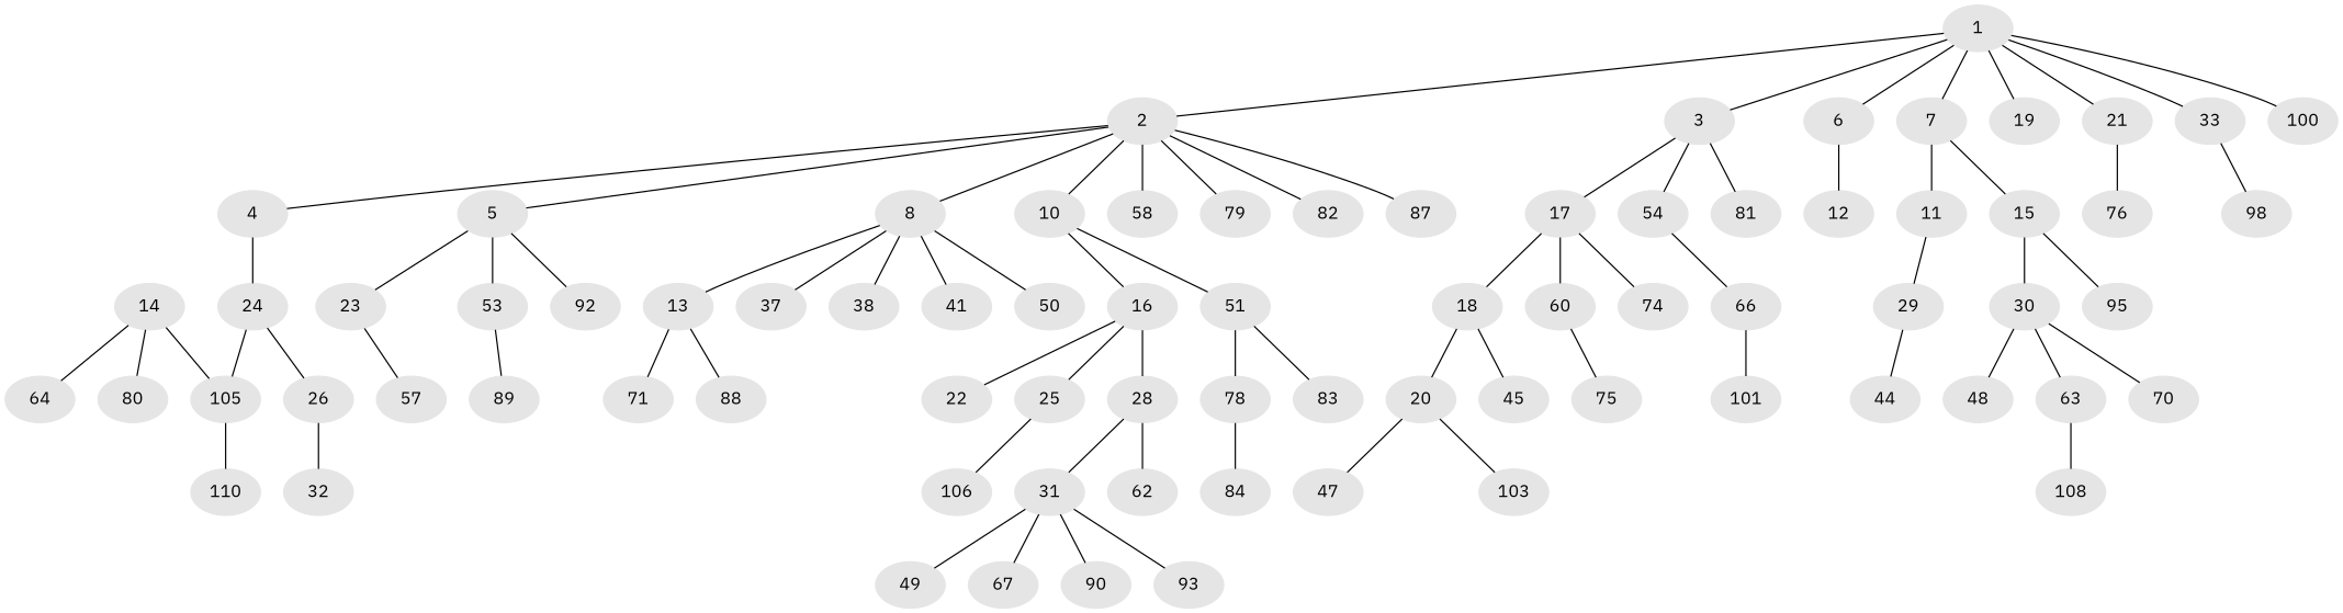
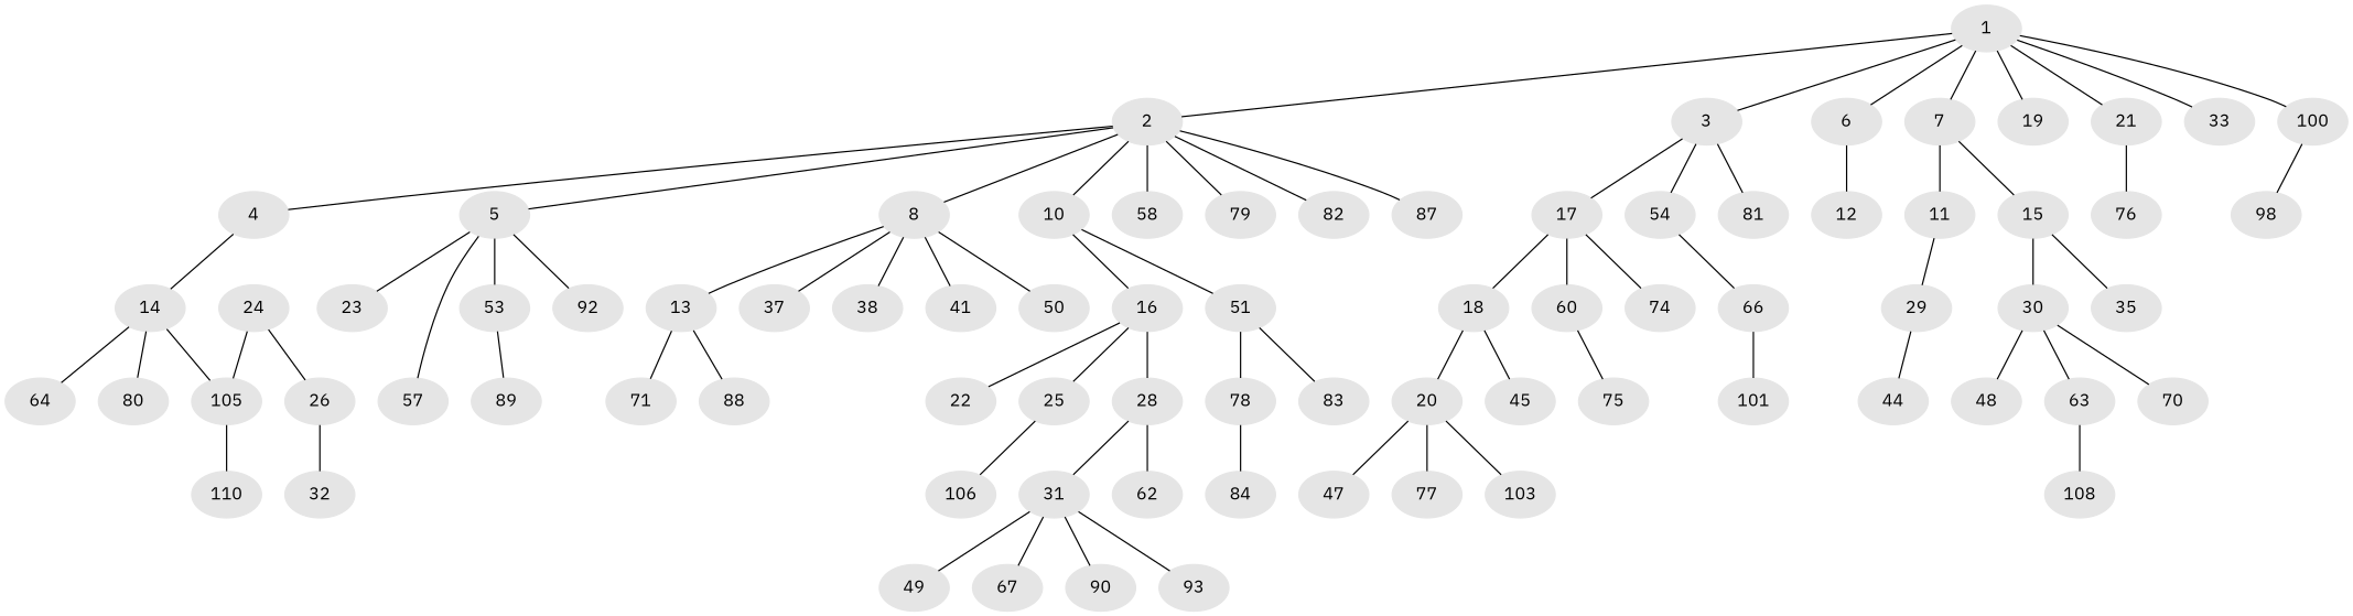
  graph {
    fontname="IBM Plex Sans"
    node [color=gray90 fontname="IBM Plex Sans" style=filled]
    edge [fontname="IBM Plex Sans"]
    1 [super="+36"]
    2 [super="+34"]
    3
    6
    7 [super="+97"]
    19 [super="+73"]
    n7 [label=21]
    33
    100
    4
    5 [super="+68"]
    8 [super="+9"]
    10 [super="+102"]
    58
    79
    82
    87
    17 [super="+42"]
    54
    81 [super="+104"]
    12
    11 [super="+109"]
    15
    76 [super="+94"]
    98 [super="+99"]
    14 [super="+55"]
    23 [super="+56"]
    53
    57
    92
    13 [super="+59"]
    37
    38
    41
    50
    16 [super="+21"]
    51 [super="+61"]
    18 [super="+111"]
    60
    74 [super="+85"]
    66
    64
    80 [super="+86"]
    105
    89
    29 [super="+43"]
    30 [super="+39"]
-   35 [label=95]
+   35
    71
    88
    22 [super="+65"]
    25 [super="+46"]
    28
    78 [super="+96"]
    83
    44
    24 [super="+91"]
    26
    48
    63
    70 [super="+95"]
    106
    31 [super="+40"]
    62
    20 [super="+52"]
    45 [super="+69"]
    75 [super="+107"]
    47
+   77
    103
    32 [super="+72"]
    110
    49
    67
    90
    93
    108
    84
    101
    1 -- 2
    1 -- 3
    1 -- 6
    1 -- 7
    1 -- 19
    1 -- n7
    1 -- 33
    1 -- 100
    2 -- 4
    2 -- 5
    2 -- 8
    2 -- 10
    2 -- 58
    2 -- 79
    2 -- 82
    2 -- 87
    3 -- 17
    3 -- 54
    3 -- 81
    6 -- 12
    7 -- 11
    7 -- 15
    n7 -- 76
-   33 -- 98
-   4 -- 24
+   100 -- 98
+   4 -- 14
    5 -- 23
    5 -- 53
-   23 -- 57
+   5 -- 57
    5 -- 92
    8 -- 13
    8 -- 37
    8 -- 38
    8 -- 41
    8 -- 50
    10 -- 16
    10 -- 51
    17 -- 18
    17 -- 60
    17 -- 74
    54 -- 66
    11 -- 29
    15 -- 30
    15 -- 35
    14 -- 64
    14 -- 80
    14 -- 105
    53 -- 89
    13 -- 71
    13 -- 88
    16 -- 22
    16 -- 25
    16 -- 28
    51 -- 78
    51 -- 83
    18 -- 20
    18 -- 45
    60 -- 75
    66 -- 101
    105 -- 110
    29 -- 44
    30 -- 48
    30 -- 63
    30 -- 70
    25 -- 106
    28 -- 31
    28 -- 62
    78 -- 84
    24 -- 105
    24 -- 26
    26 -- 32
    63 -- 108
    31 -- 49
    31 -- 67
    31 -- 90
    31 -- 93
    20 -- 47
+   20 -- 77
    20 -- 103
  }
